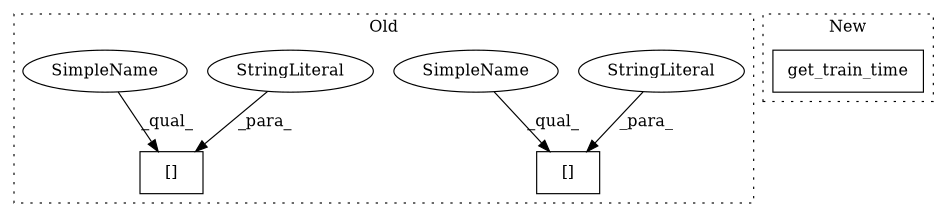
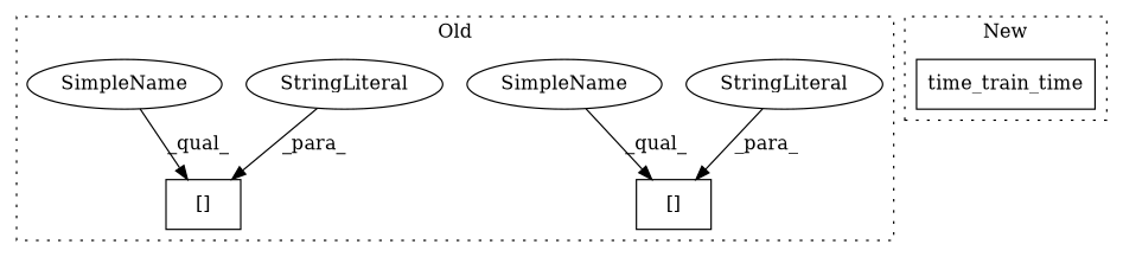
  digraph {
    node [a=2 l="4,1" shape=ellipse]
    n1 [label="[]" s="7492,7514" shape=box]
    n2 [a=45 l=18 label=StringLiteral s=7496]
    n3 [label="[]" s="7288,7308" shape=box]
    n4 [a=45 l=16 label=StringLiteral s=7292]
    n5 [a=42 l=3 label=SimpleName s=7288]
    n6 [a=42 l=3 label=SimpleName s=7492]
-   n7 [a=32 l=16 label=get_train_time s=6882 shape=box]
+   n7 [a=32 l=16 label=time_train_time s=6882 shape=box]
    subgraph cluster_1 {
      label=Old
      style=dotted
      n1
      n2
      n3
      n4
      n5
      n6
    }
    subgraph cluster_2 {
      label=New
      style=dotted
      n7
    }
    n2 -> n1 [label=_para_]
    n4 -> n3 [label=_para_]
    n5 -> n3 [label=_qual_]
    n6 -> n1 [label=_qual_]
  }
